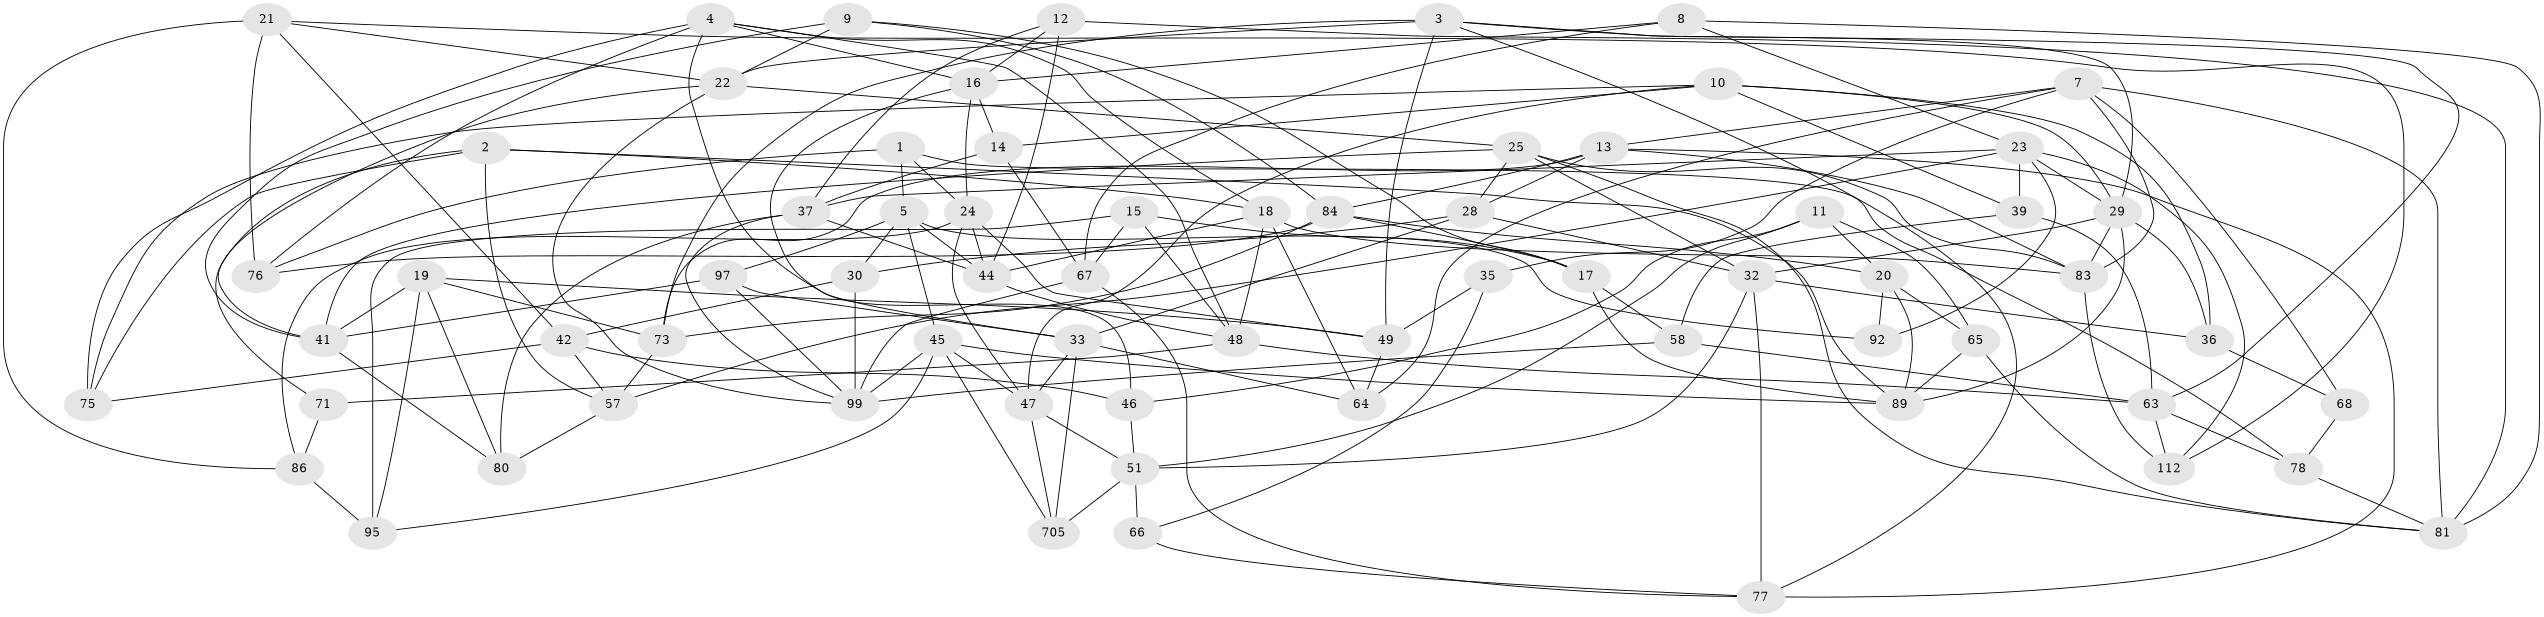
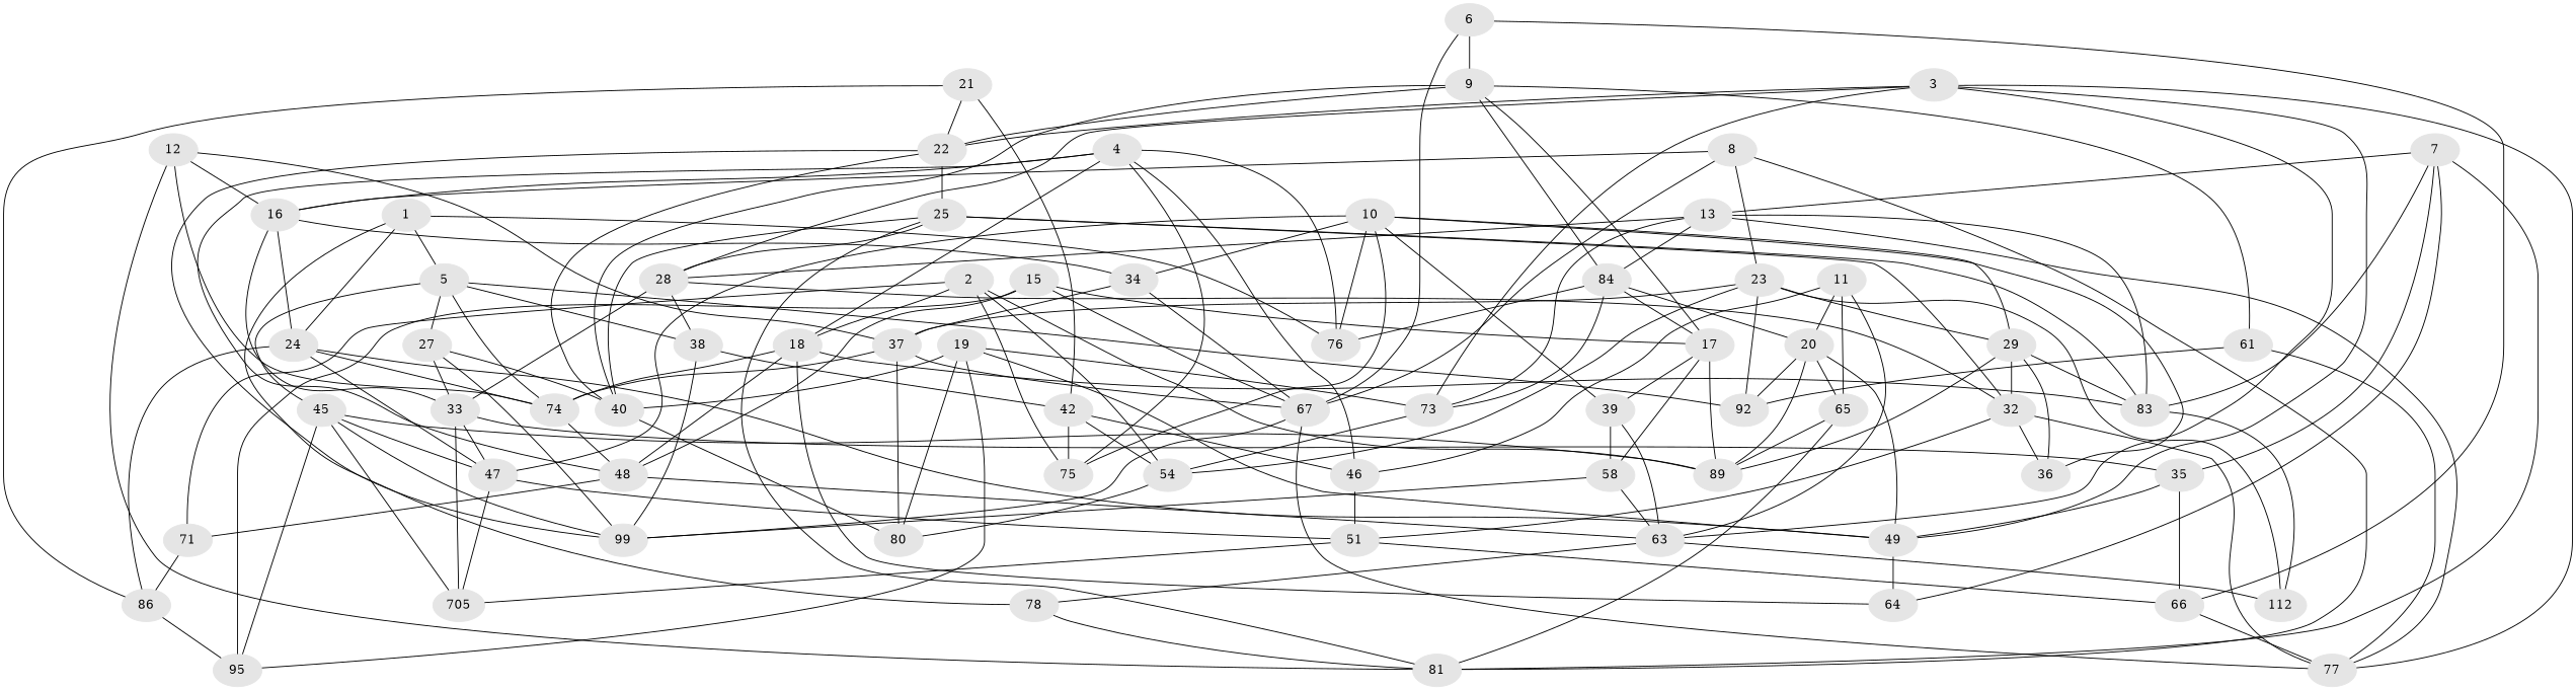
  graph {
    node [color=gray90 style=filled]
    5 [super="+101"]
-   27 [label=97]
-   30
-   44 [super="+114"]
+   27
+   30 [label=38]
+   44 [super="+114" label=74]
    45 [super="+56"]
    92
    1
    24 [super="+110"]
    76
    78
    49 [super="+106"]
    47 [super="+60"]
    86
    81 [super="+94"]
    2 [super="+87"]
    18 [super="+74"]
-   57 [super="+91"]
+   57 [super="+91" label=54]
    71
    75
    89 [super="+90"]
    9 [super="+59"]
+   6
    66
    67 [super="+73"]
    48 [super="+50"]
    64
    83 [super="+103"]
    80
    3 [super="+31"]
    22 [super="+108"]
    28 [super="+69"]
    n32 [label=73 super="+113"]
    63 [super="+79"]
    77 [super="+96"]
-   40 [super="+100" label=41]
+   40 [super="+100"]
    n36 [label=25 super="+98"]
    99 [super="+102"]
    33 [super="+85"]
    32 [super="+41"]
    112
    4 [super="+25"]
    16 [super="+38"]
    46 [super="+72"]
-   34 [label=14]
+   34
    51 [super="+62"]
    42 [super="+104"]
    95 [super="+107"]
    n48 [label=705]
    n49 [label=84 super="+52"]
    17 [super="+93"]
+   61
    7 [super="+55"]
    13 [super="+84"]
    35
-   68
    8
    23 [super="+43"]
    29 [super="+70"]
    37 [super="+88"]
    20 [super="+54"]
    39
    58
    10 [super="+82"]
    36
    65
    11
    12
    15 [super="+97"]
    19 [super="+111"]
    21 [super="+109"]
    5 -- 27
    5 -- 30
    5 -- 44
    5 -- 45
    5 -- 92
    27 -- 40
    27 -- 99
    27 -- 33
    30 -- 99
    30 -- 42
    44 -- 48
    45 -- 47
    45 -- 89
    45 -- 99
    45 -- 95
    45 -- n48
    1 -- 5
    1 -- 24
    1 -- 76
    1 -- 78
    24 -- 44
    24 -- 49
    24 -- 47
    24 -- 86
    78 -- 81
    49 -- 64
    47 -- 51
    47 -- n48
    86 -- 95
    2 -- 18
    2 -- 57
    2 -- 71
    2 -- 75
    2 -- 89
    18 -- 44
    18 -- 48
    18 -- 64
    18 -- 83
    57 -- 80
    71 -- 86
    9 -- 22
    9 -- 40
    9 -- n49
    9 -- 17
+   9 -- 61
+   6 -- 9
+   6 -- 66
+   6 -- 67
    66 -- 77
    67 -- 77
    67 -- 99
    48 -- 71
    48 -- 63
    83 -- 112
    3 -- 49
    3 -- 22
-   3 -- 29
+   3 -- 28
    3 -- n32
    3 -- 63
    3 -- 77
    22 -- 40
    22 -- n36
    22 -- 99
    28 -- 30
    28 -- 33
    28 -- 32
    n32 -- 57 [weight=2]
    63 -- 78
    63 -- 112
    40 -- 80
    n36 -- 81
    n36 -- 83
    n36 -- 28
    n36 -- 40
    n36 -- 32
    33 -- 47
    33 -- n48
-   33 -- 64
+   33 -- 35
    32 -- 77
    32 -- 51
    32 -- 36
    4 -- 76
    4 -- 18
    4 -- 75
    4 -- 48
    4 -- 16
    4 -- 46
    16 -- 24
    16 -- 33
    16 -- 34
    46 -- 51
    34 -- 67
    34 -- 37
    51 -- 66
    51 -- n48
    42 -- 57
    42 -- 75
    42 -- 46
    n49 -- 76
    n49 -- n32
    n49 -- 17
    n49 -- 20
    17 -- 89
-   23 -- 39
+   17 -- 39
    17 -- 58
+   61 -- 92
+   61 -- 77
    7 -- 81
    7 -- 64
    7 -- 83
    7 -- 13
    7 -- 35
-   7 -- 68
    13 -- 83
    13 -- 28
    13 -- n32
    13 -- 77
    13 -- n49
    35 -- 49
    35 -- 66
-   68 -- 78
    8 -- 81
    8 -- 67
    8 -- 16
    8 -- 23
    23 -- 92
    23 -- 57
    23 -- 112
    23 -- 29
    23 -- 37
    29 -- 89
    29 -- 83
    29 -- 32
    29 -- 36
    37 -- 44
-   37 -- 99
+   37 -- 67
    37 -- 80
    20 -- 92
+   20 -- 49
    20 -- 89
    20 -- 65
    39 -- 63
    39 -- 58
    58 -- 63
    58 -- 99
    10 -- 47
    10 -- 75
    10 -- 34
    10 -- 29
    10 -- 39
    10 -- 36
-   36 -- 68
    65 -- 81
    65 -- 89
    11 -- 46
-   11 -- 51
+   11 -- 63
    11 -- 20
    11 -- 65
    12 -- 44
    12 -- 81
    12 -- 16
    12 -- 37
    15 -- 67
    15 -- 48
    15 -- 95 [weight=3]
    15 -- 17
    19 -- 49
    19 -- 80
    19 -- n32
    19 -- 40
    19 -- 95
-   21 -- 76
+   10 -- 76
    21 -- 86
    21 -- 22
-   21 -- 112
    21 -- 42 [weight=2]
  }
